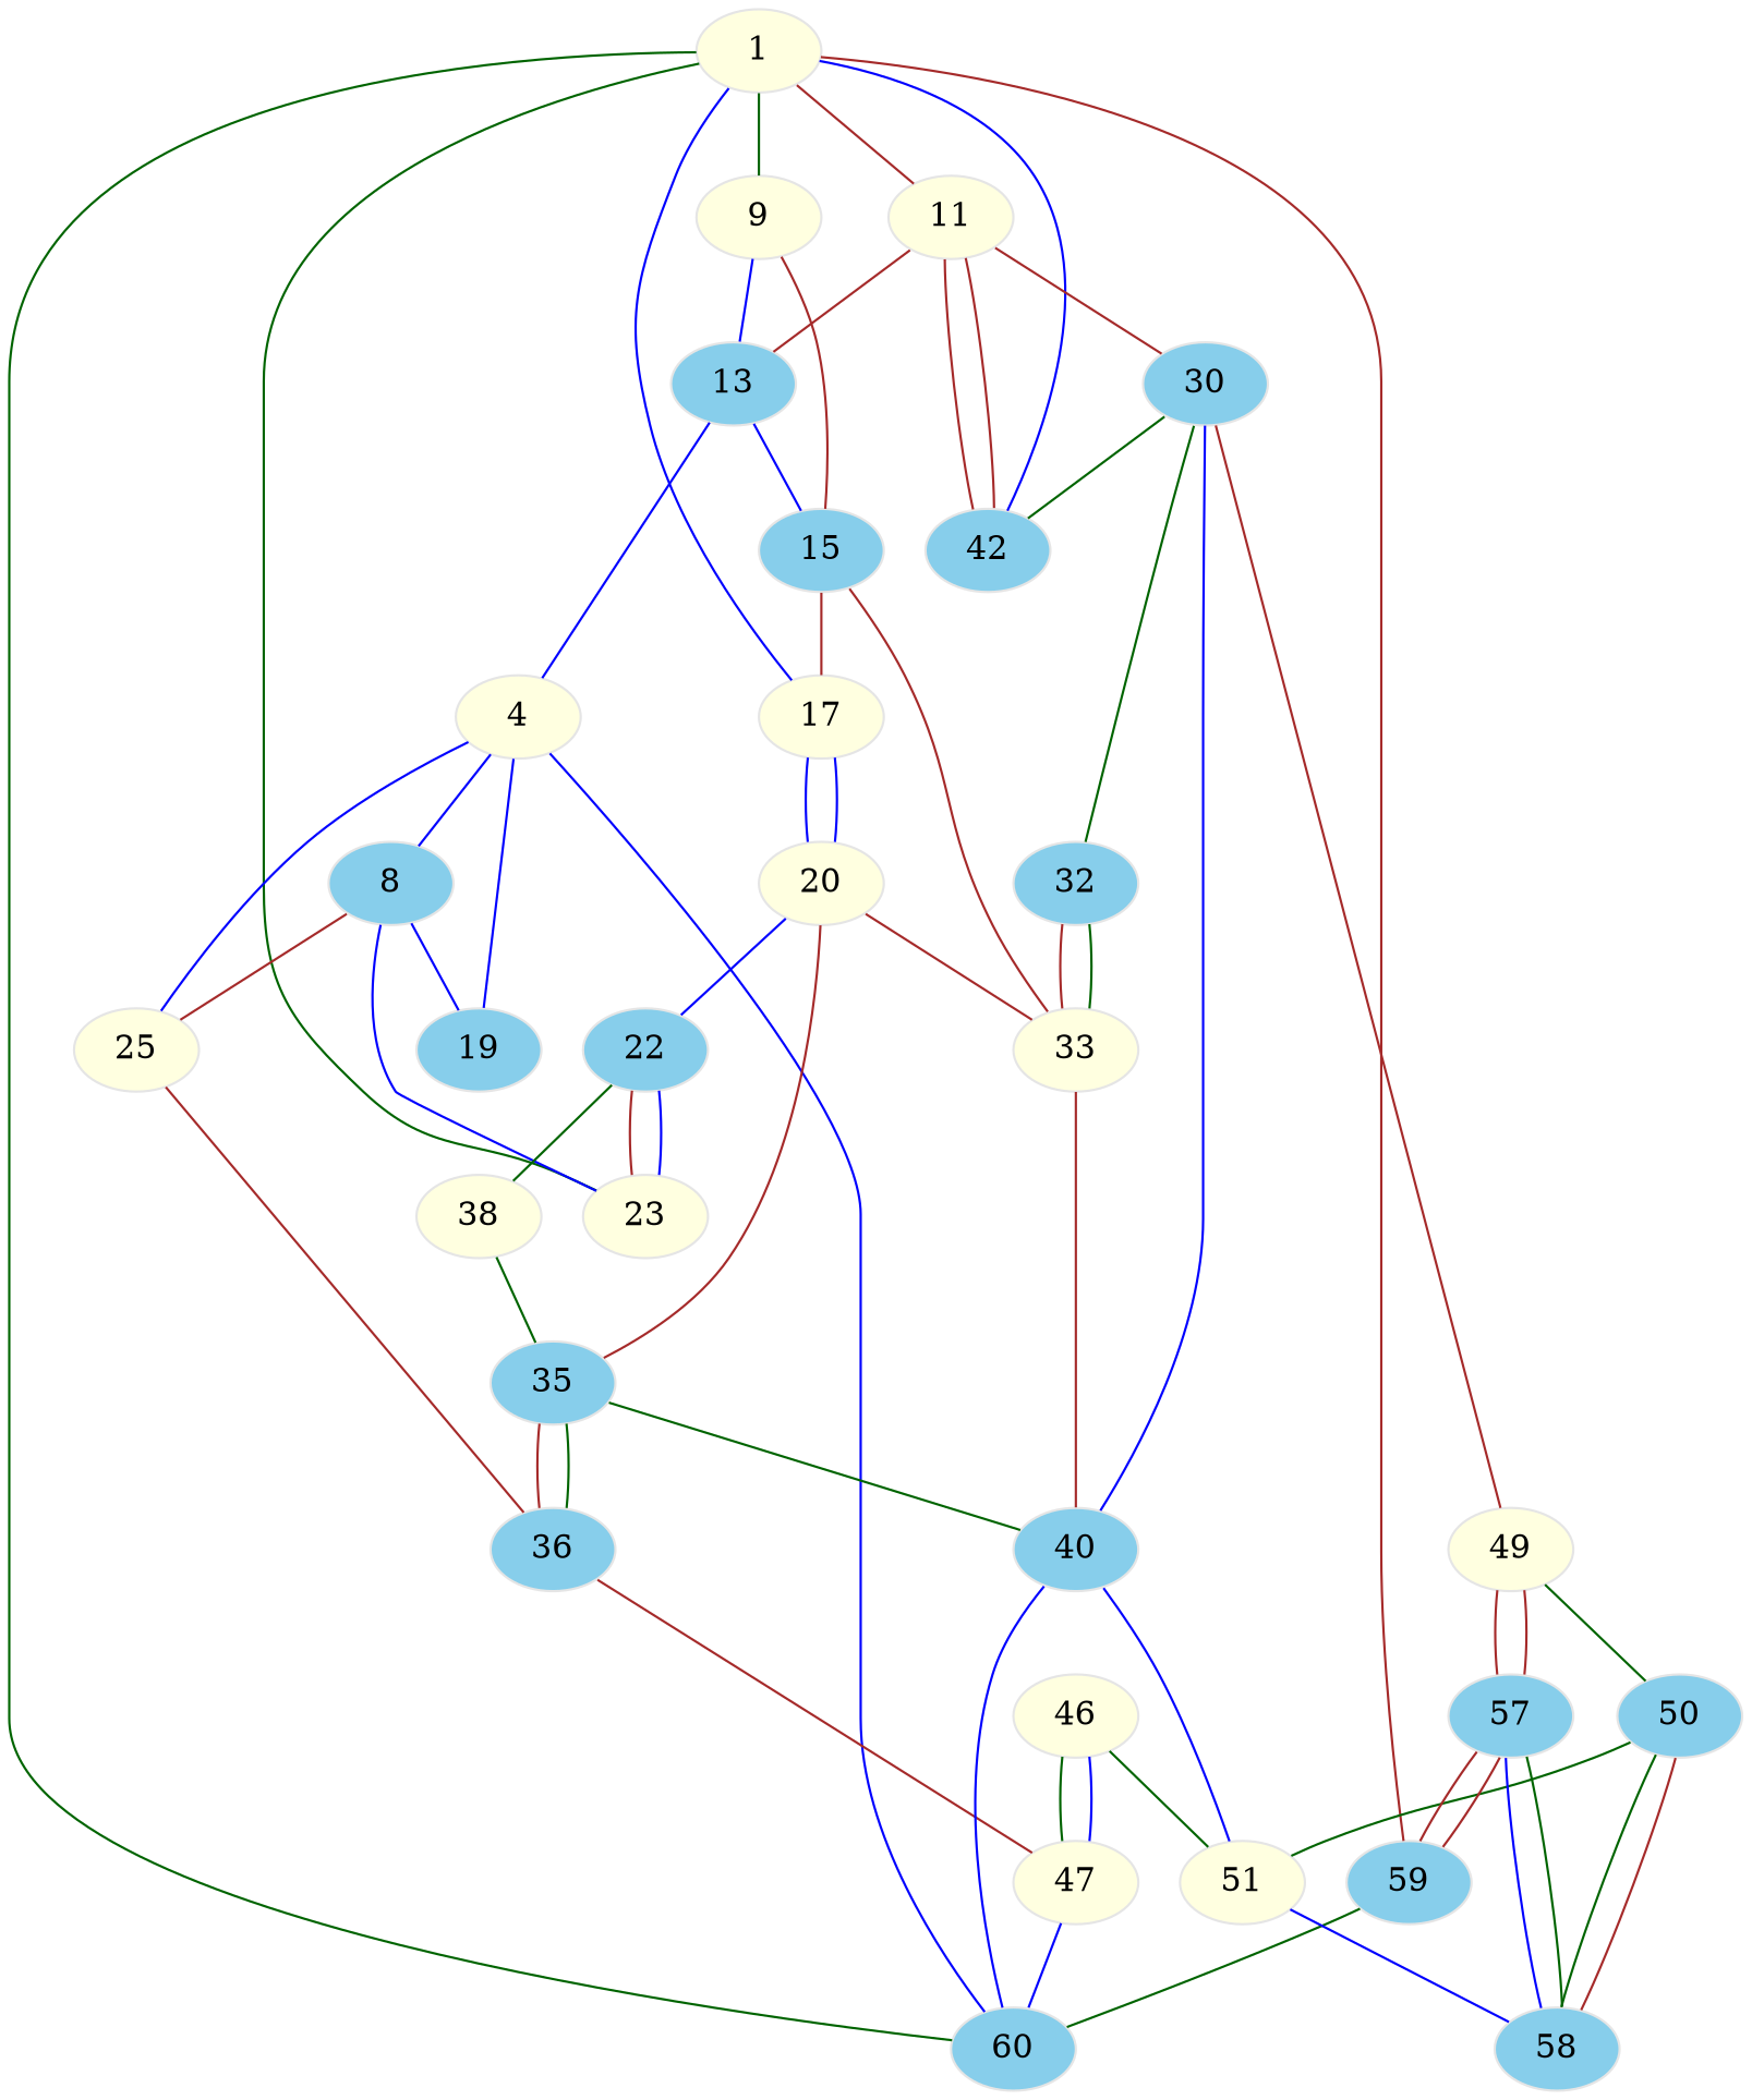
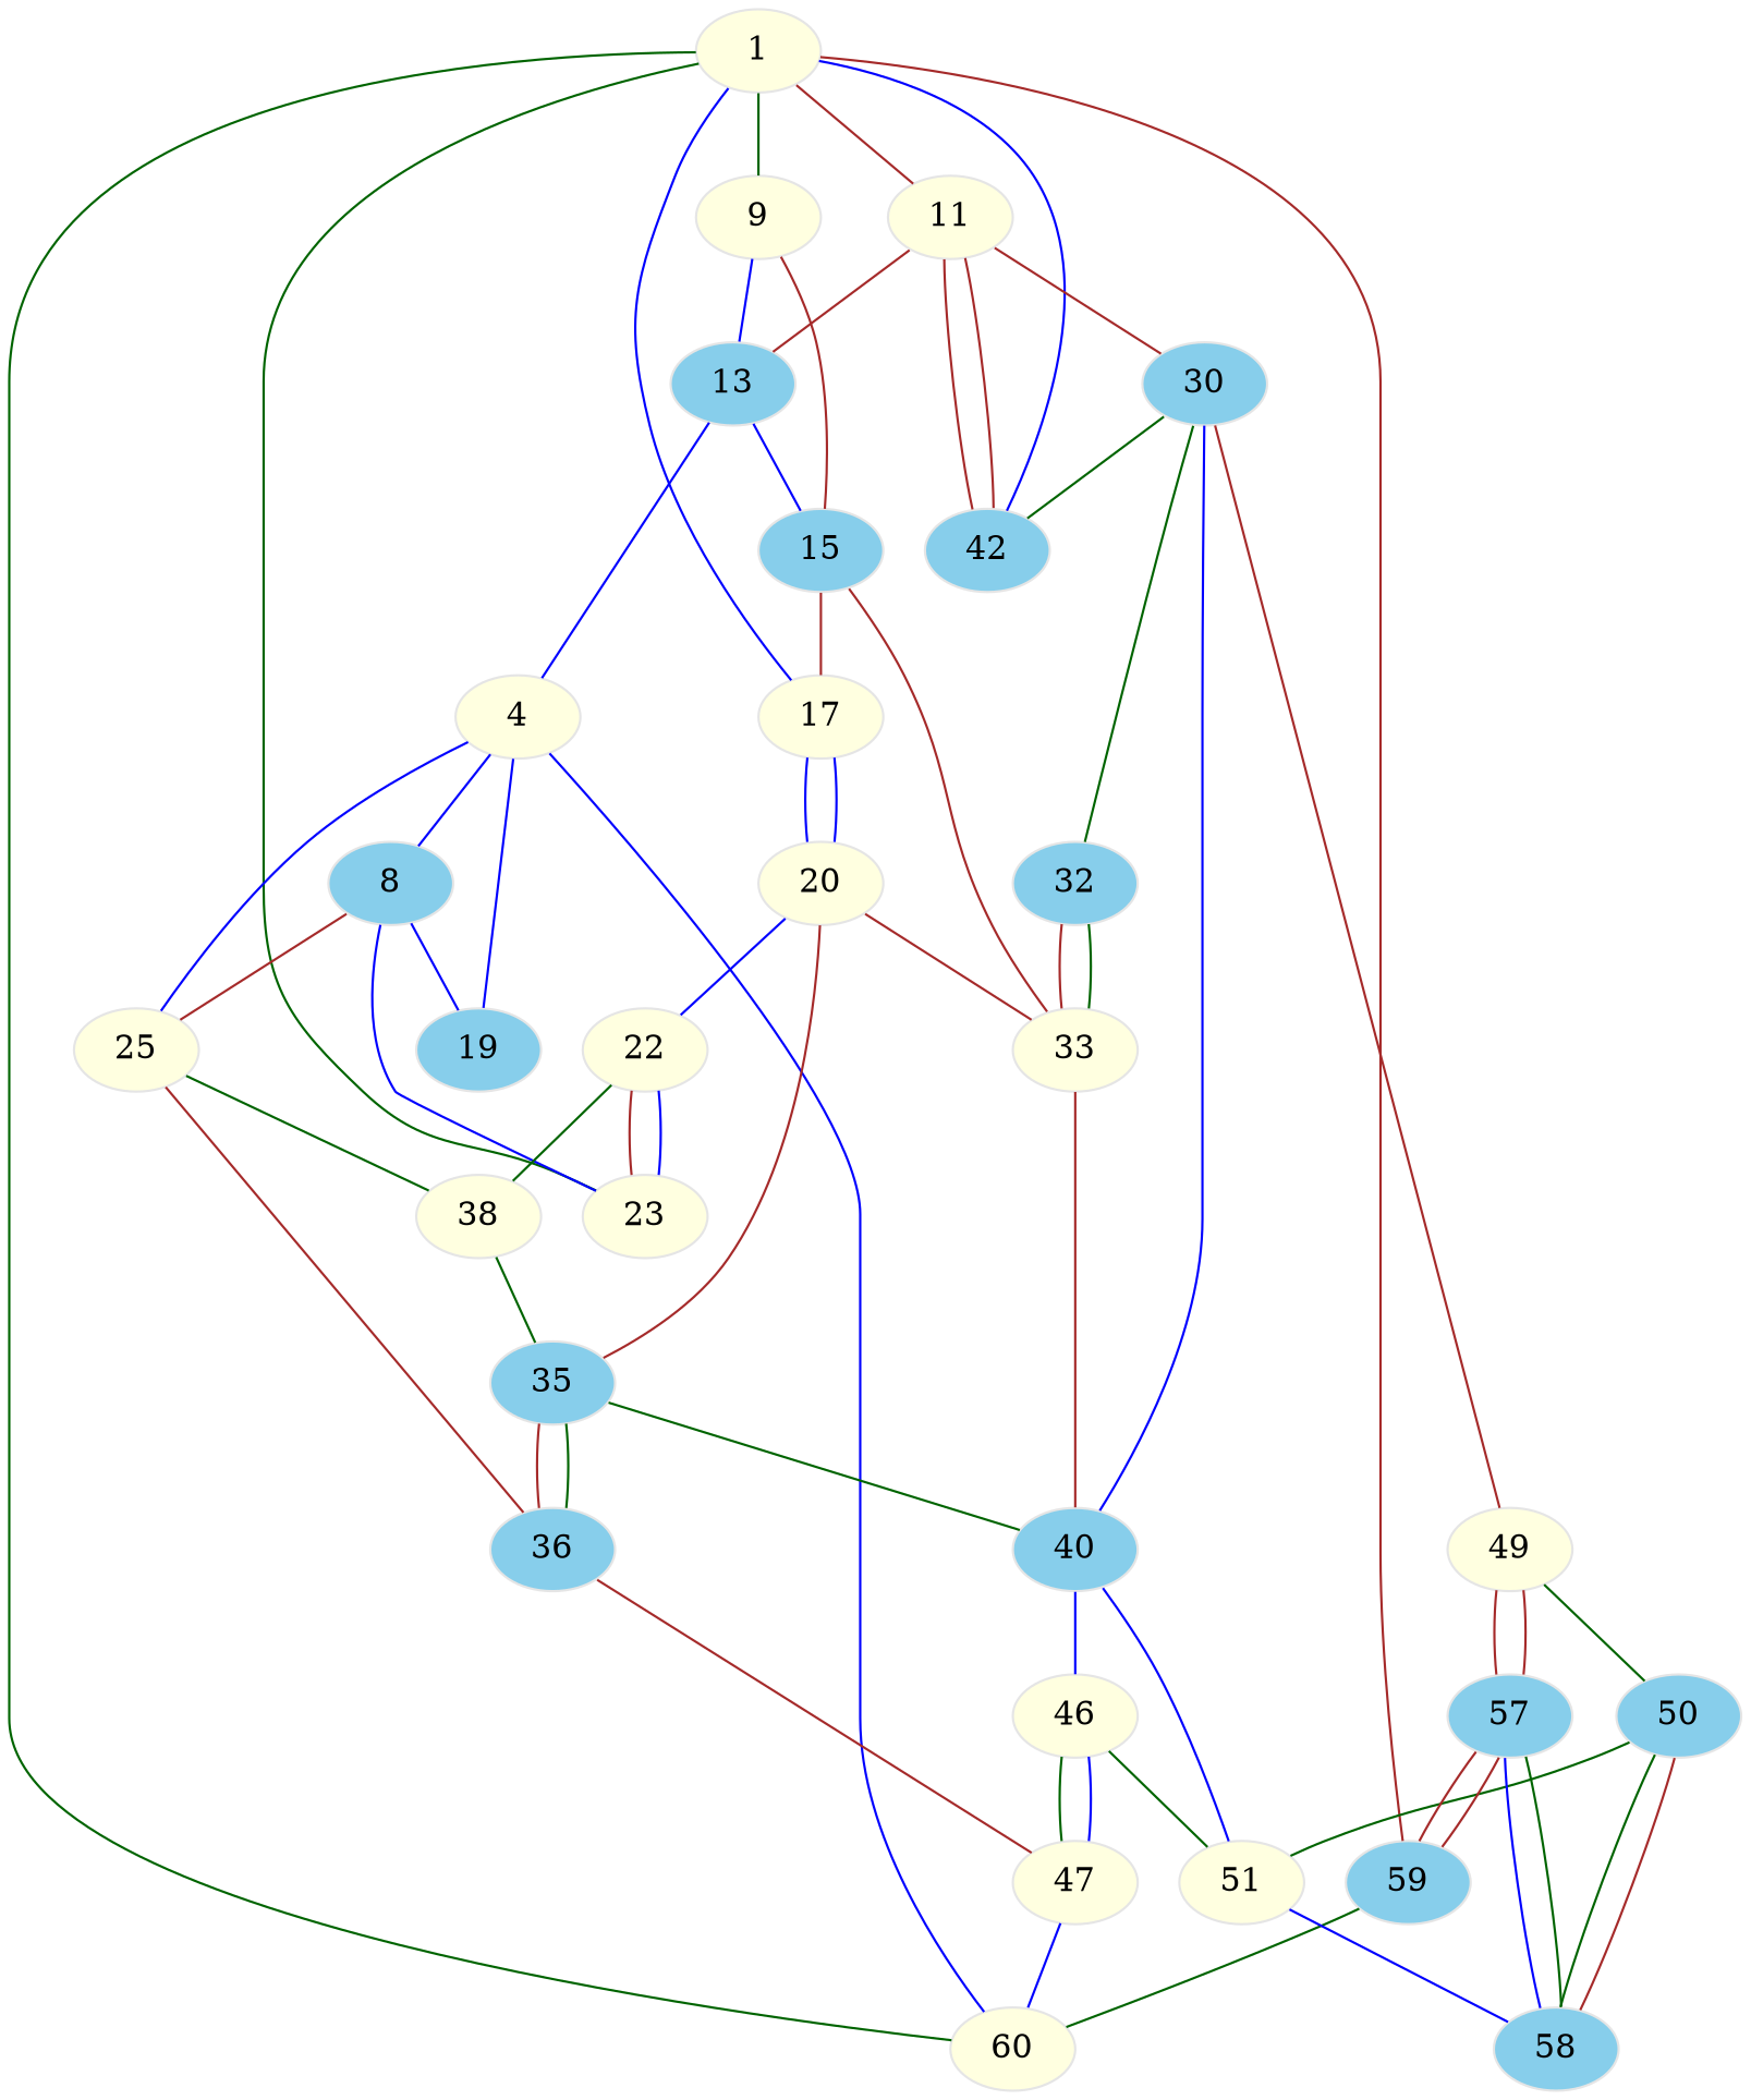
  graph {
    node [color=gray90 fillcolor=lightyellow style=filled]
    edge [color=brown]
    1 [super="+2+6"]
    9 [super="+14"]
    11 [super="+12"]
    17
    23
    42 [fillcolor=skyblue]
    59 [fillcolor=skyblue]
-   60 [fillcolor=skyblue super="+61"]
+   60 [super="+61"]
    4 [super="+27+5"]
    8 [fillcolor=skyblue super="+18"]
    19 [fillcolor=skyblue]
    25 [super="+26"]
    13 [fillcolor=skyblue]
    15 [fillcolor=skyblue super="+16"]
    30 [fillcolor=skyblue super="+31+43"]
    20 [super="+21"]
    n17 [label=38 super="+29"]
    36 [fillcolor=skyblue]
    33 [super="+34"]
    32 [fillcolor=skyblue]
    40 [fillcolor=skyblue super="+45+41"]
    49
-   22 [fillcolor=skyblue]
+   22
    35 [fillcolor=skyblue super="+37"]
    47 [super="+48+55"]
    46 [super="+53"]
    51 [super="+52+56"]
    50 [fillcolor=skyblue]
    57 [fillcolor=skyblue]
    58 [fillcolor=skyblue]
    1 -- 9 [color=darkgreen weight=2]
    1 -- 11
    1 -- 17 [color=blue]
    1 -- 23 [color=darkgreen]
    1 -- 42 [color=blue]
    1 -- 59
    1 -- 60 [color=darkgreen]
    9 -- 13 [color=blue]
    9 -- 15
    11 -- 42
    11 -- 42
    11 -- 13
    11 -- 30
    17 -- 20 [color=blue]
    17 -- 20 [color=blue]
    59 -- 60 [color=darkgreen]
    4 -- 60 [color=blue]
    4 -- 8 [color=blue]
    4 -- 19 [color=blue weight=2]
    4 -- 25 [color=blue]
    8 -- 23 [color=blue]
    8 -- 19 [color=blue]
    8 -- 25
+   25 -- n17 [color=darkgreen]
    25 -- 36
    13 -- 4 [color=blue]
    13 -- 15 [color=blue]
    15 -- 17
    15 -- 33
    30 -- 42 [color=darkgreen]
    30 -- 32 [color=darkgreen]
    30 -- 40 [color=blue]
    30 -- 49
    20 -- 33
    20 -- 22 [color=blue]
    20 -- 35
    n17 -- 35 [color=darkgreen weight=2]
    36 -- 47
    33 -- 40
    32 -- 33 [weight=2]
    32 -- 33 [color=darkgreen]
-   40 -- 60 [color=blue]
+   40 -- 46 [color=blue]
    40 -- 51 [color=blue]
    49 -- 50 [color=darkgreen]
    49 -- 57
    49 -- 57
    22 -- 23
    22 -- 23 [color=blue]
    22 -- n17 [color=darkgreen]
    35 -- 36
    35 -- 36 [color=darkgreen]
    35 -- 40 [color=darkgreen]
    47 -- 60 [color=blue weight=2]
    46 -- 47 [color=darkgreen weight=2]
    46 -- 47 [color=blue]
    46 -- 51 [color=darkgreen weight=2]
    51 -- 58 [color=blue]
    50 -- 51 [color=darkgreen]
    50 -- 58 [color=darkgreen]
    50 -- 58
    57 -- 59
    57 -- 59
    57 -- 58 [color=blue]
    57 -- 58 [color=darkgreen]
  }
